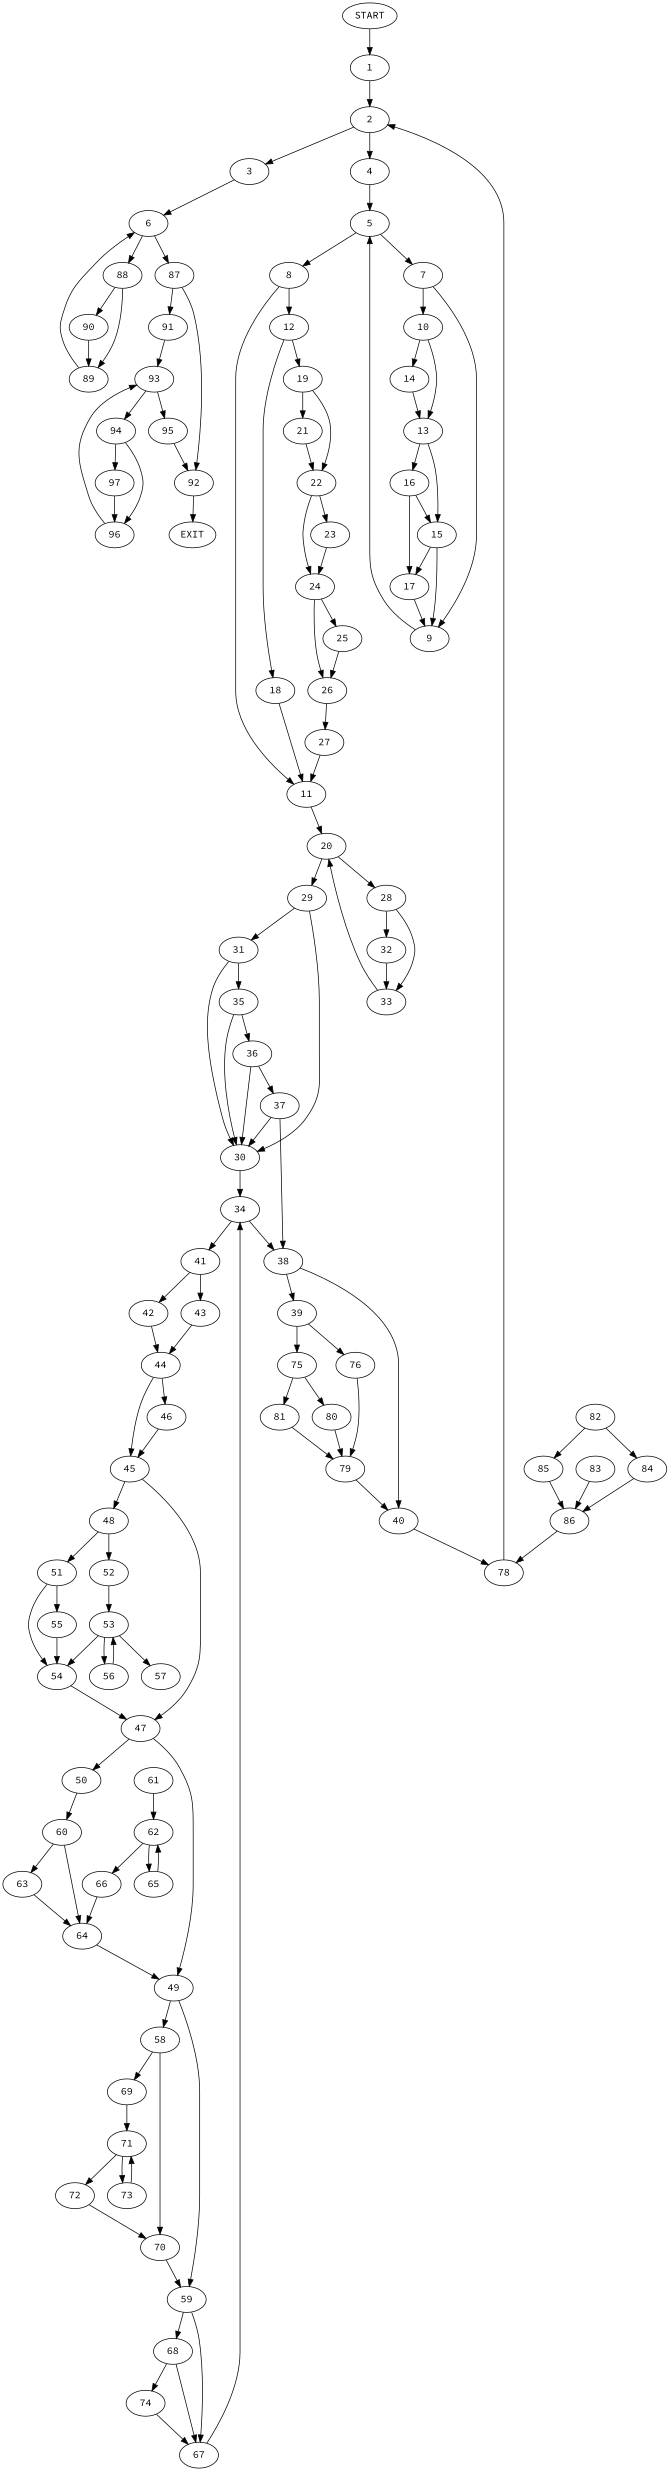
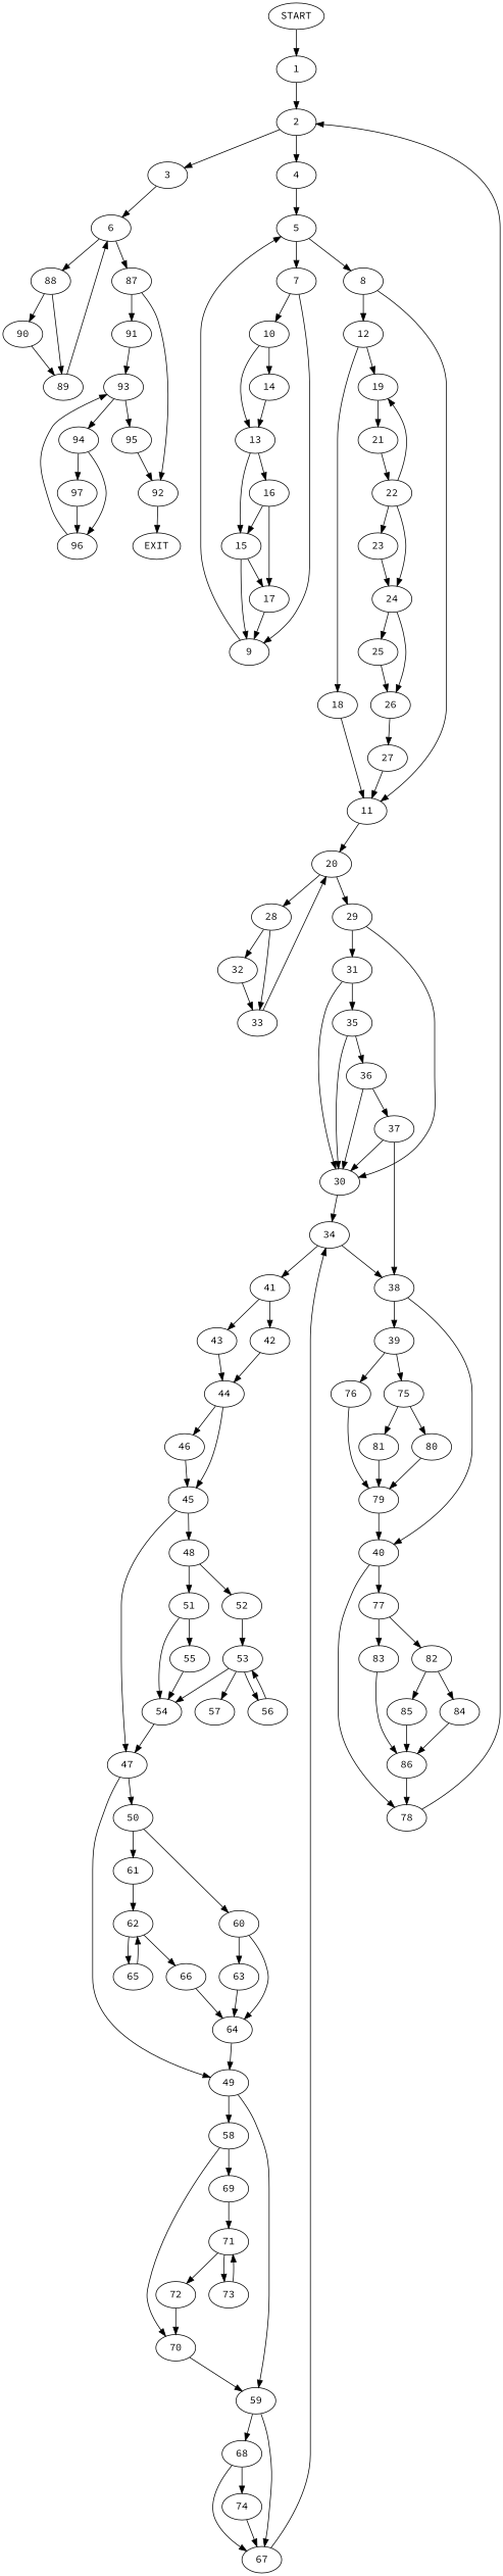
  digraph {
    fontname="Source Code Pro"
    node [fontname="Source Code Pro"]
    edge [fontname="Source Code Pro"]
    n1 [label=START]
    1
    2
    n4 [label=EXIT]
    3
    4
    6
    5
    87
    88
    7
    8
    9
    10
    11
    12
    91
    92
    89
    90
    13
    14
    20
    18
    19
    15
    16
    28
    29
    21
    22
    17
    23
    24
    32
    33
    30
    31
    25
    26
    27
    34
    35
    38
    41
    36
    39
    40
    42
    43
    37
    75
    76
+   77
    78
    80
    81
    79
    82
    83
    44
    45
    46
    47
    48
    49
    50
    51
    52
    58
    59
    60
    61
    54
    55
    53
    69
    70
    67
    68
    63
    64
    62
    56
    57
    71
    74
    65
    66
    72
    73
    84
    85
    86
    93
    94
    95
    96
    97
    n1 -> 1
    1 -> 2
    2 -> 3
    2 -> 4
    3 -> 6
    4 -> 5
    6 -> 87
    6 -> 88
    5 -> 7
    5 -> 8
    87 -> 91
    87 -> 92
    88 -> 89
    88 -> 90
    7 -> 9
    7 -> 10
    8 -> 11
    8 -> 12
    9 -> 5
    10 -> 13
    10 -> 14
    11 -> 20
    12 -> 18
    12 -> 19
    91 -> 93
    92 -> n4
    89 -> 6
    90 -> 89
    13 -> 15
    13 -> 16
    14 -> 13
    20 -> 28
    20 -> 29
    18 -> 11
    19 -> 21
-   19 -> 22
+   22 -> 19
    15 -> 9
    15 -> 17
    16 -> 15
    16 -> 17
    28 -> 32
    28 -> 33
    29 -> 30
    29 -> 31
    21 -> 22
    22 -> 23
    22 -> 24
    17 -> 9
    23 -> 24
    24 -> 25
    24 -> 26
    32 -> 33
    33 -> 20
    30 -> 34
    31 -> 30
    31 -> 35
    25 -> 26
    26 -> 27
    27 -> 11
    34 -> 38
    34 -> 41
    35 -> 30
    35 -> 36
    38 -> 39
    38 -> 40
    41 -> 42
    41 -> 43
    36 -> 30
    36 -> 37
    39 -> 75
    39 -> 76
+   40 -> 77
    40 -> 78
    42 -> 44
    43 -> 44
    37 -> 30
    37 -> 38
    75 -> 80
    75 -> 81
    76 -> 79
+   77 -> 82
+   77 -> 83
    78 -> 2
    80 -> 79
    81 -> 79
    79 -> 40
    82 -> 84
    82 -> 85
    83 -> 86
    44 -> 45
    44 -> 46
    45 -> 47
    45 -> 48
    46 -> 45
    47 -> 49
    47 -> 50
    48 -> 51
    48 -> 52
    49 -> 58
    49 -> 59
    50 -> 60
+   50 -> 61
    51 -> 54
    51 -> 55
    52 -> 53
    58 -> 69
    58 -> 70
    59 -> 67
    59 -> 68
    60 -> 63
    60 -> 64
    61 -> 62
    54 -> 47
    55 -> 54
    53 -> 54
    53 -> 56
    53 -> 57
    69 -> 71
    70 -> 59
    67 -> 34
    68 -> 67
    68 -> 74
    63 -> 64
    64 -> 49
    62 -> 65
    62 -> 66
    56 -> 53
    71 -> 72
    71 -> 73
    74 -> 67
    65 -> 62
    66 -> 64
    72 -> 70
    73 -> 71
    84 -> 86
    85 -> 86
    86 -> 78
    93 -> 94
    93 -> 95
    94 -> 96
    94 -> 97
    95 -> 92
    96 -> 93
    97 -> 96
  }
